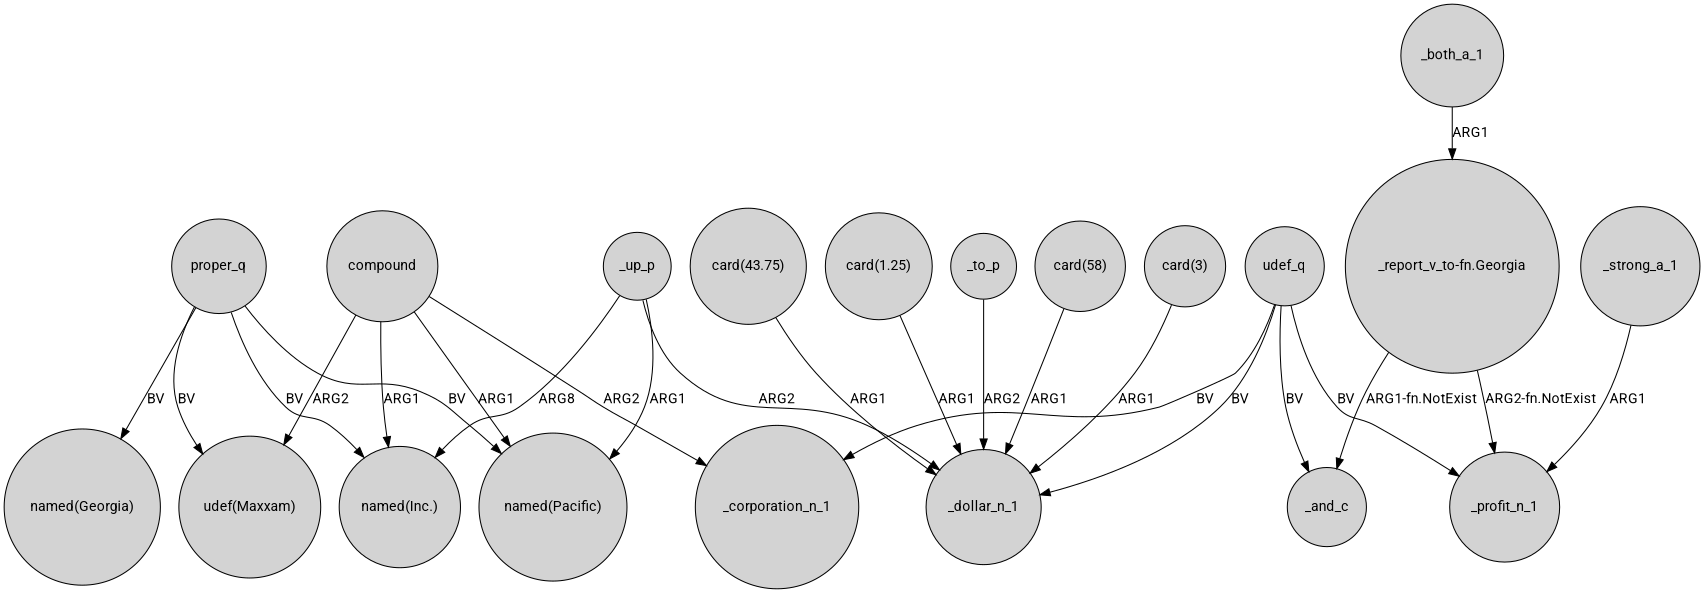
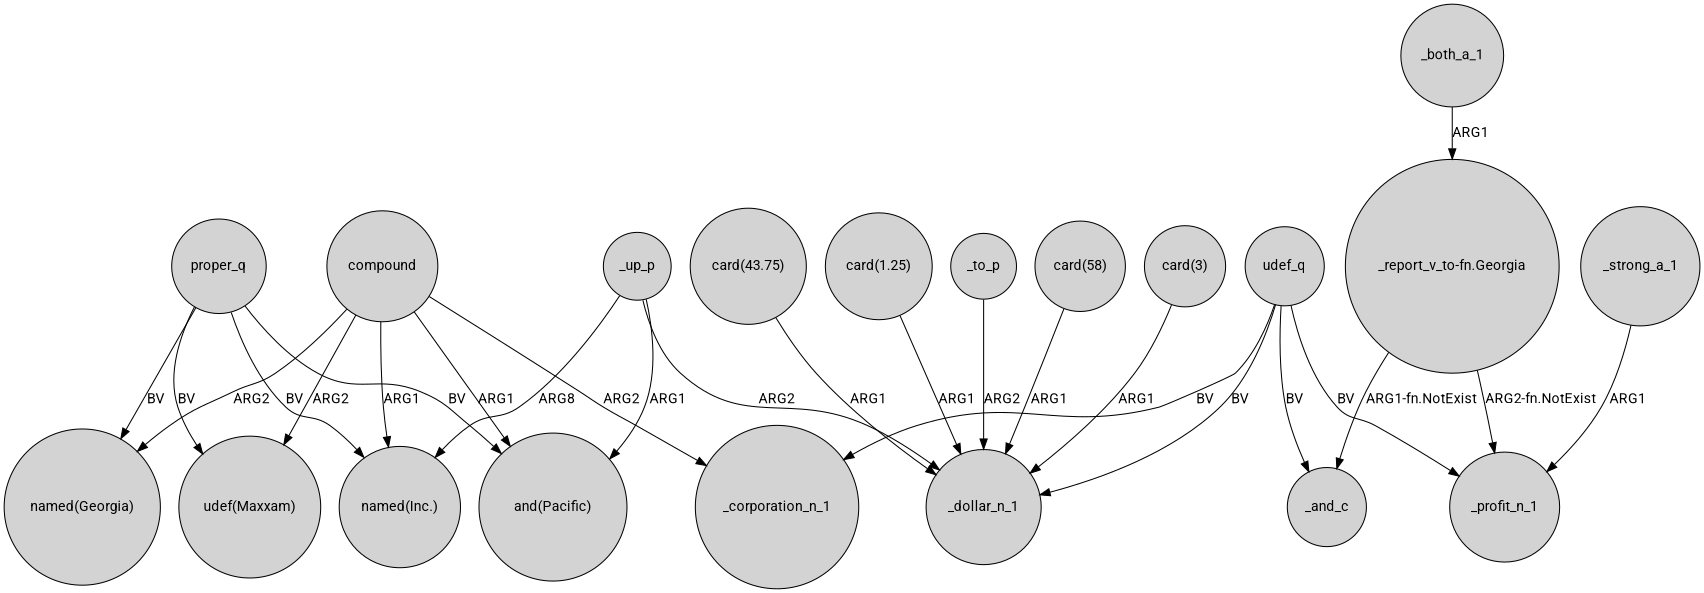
  digraph {
    fontname=Roboto
    node [fontname=Roboto shape=circle style=filled]
    edge [fontname=Roboto]
    proper_q
    "named(Inc.)"
    "named(Georgia)"
    n4 [label="udef(Maxxam)"]
-   "named(Pacific)"
+   "named(Pacific)" [label="and(Pacific)"]
    "card(1.25)"
    _dollar_n_1
    n8 [label="_report_v_to-fn.Georgia"]
    _both_a_1
    _and_c
    _profit_n_1
    _to_p
    _up_p
    compound
    _corporation_n_1
    udef_q
    "card(58)"
    "card(3)"
    _strong_a_1
    "card(43.75)"
    proper_q -> "named(Inc.)" [label=BV]
    proper_q -> "named(Georgia)" [label=BV]
    proper_q -> n4 [label=BV]
    proper_q -> "named(Pacific)" [label=BV]
    "card(1.25)" -> _dollar_n_1 [label=ARG1]
    n8 -> _and_c [label="ARG1-fn.NotExist"]
    n8 -> _profit_n_1 [label="ARG2-fn.NotExist"]
    _both_a_1 -> n8 [label=ARG1]
    _to_p -> _dollar_n_1 [label=ARG2]
    _up_p -> "named(Inc.)" [label=ARG8]
    _up_p -> "named(Pacific)" [label=ARG1]
    _up_p -> _dollar_n_1 [label=ARG2]
    compound -> "named(Inc.)" [label=ARG1]
+   compound -> "named(Georgia)" [label=ARG2]
    compound -> n4 [label=ARG2]
    compound -> "named(Pacific)" [label=ARG1]
    compound -> _corporation_n_1 [label=ARG2]
    udef_q -> _dollar_n_1 [label=BV]
    udef_q -> _and_c [label=BV]
    udef_q -> _profit_n_1 [label=BV]
    udef_q -> _corporation_n_1 [label=BV]
    "card(58)" -> _dollar_n_1 [label=ARG1]
    "card(3)" -> _dollar_n_1 [label=ARG1]
    _strong_a_1 -> _profit_n_1 [label=ARG1]
    "card(43.75)" -> _dollar_n_1 [label=ARG1]
  }
